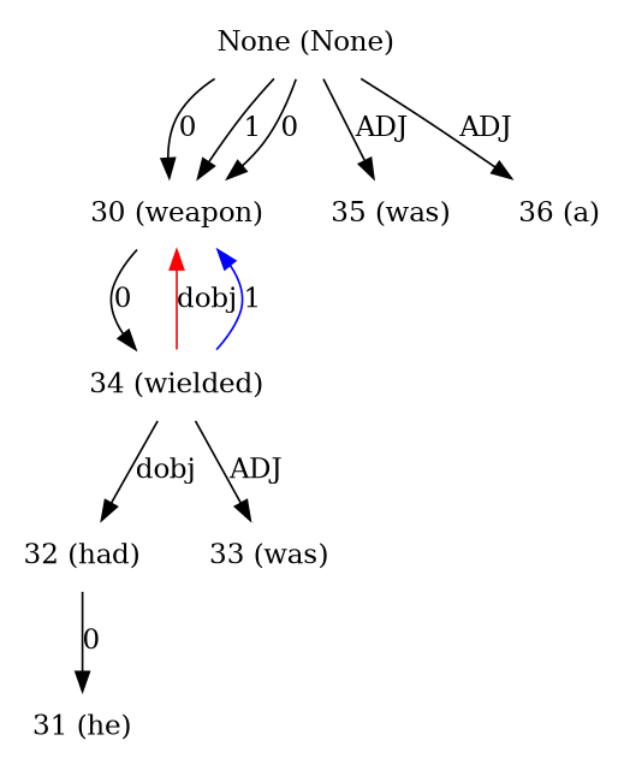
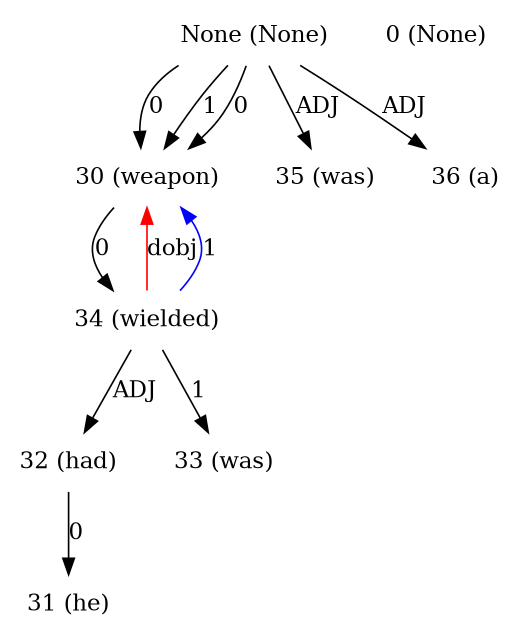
  digraph {
    node [shape=plaintext]
    edge [dir=forward]
    n1 [label="None (None)"]
    n2 [label="30 (weapon)"]
    n3 [label="35 (was)"]
    n4 [label="36 (a)"]
    n5 [label="34 (wielded)"]
    n6 [label="32 (had)"]
    n7 [label="33 (was)"]
+   n8 [label="0 (None)"]
    n9 [label="31 (he)"]
    n1 -> n2 [label=0]
    n1 -> n2 [label=1]
    n1 -> n2 [label=0]
    n1 -> n3 [label=ADJ]
    n1 -> n4 [label=ADJ]
    n2 -> n5 [label=0]
    n5 -> n2 [color=red label=dobj]
    n5 -> n2 [color=blue label=1]
-   n5 -> n6 [label=dobj]
-   n5 -> n7 [label=ADJ]
+   n5 -> n6 [label=ADJ]
+   n5 -> n7 [label=1]
    n6 -> n9 [label=0]
  }
